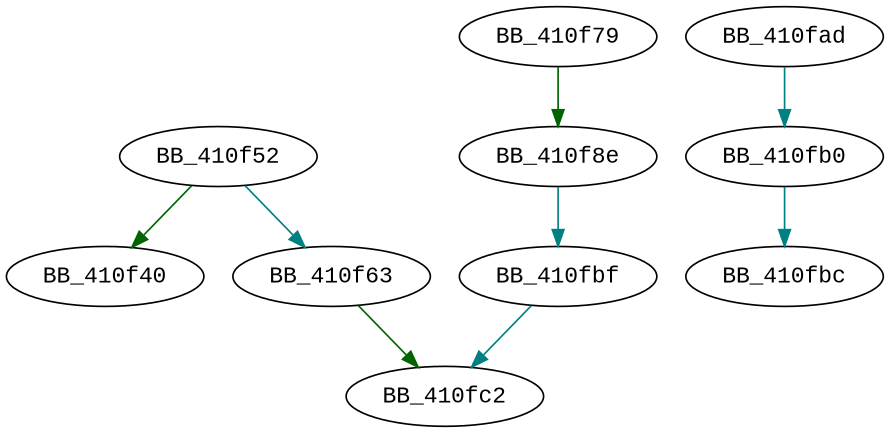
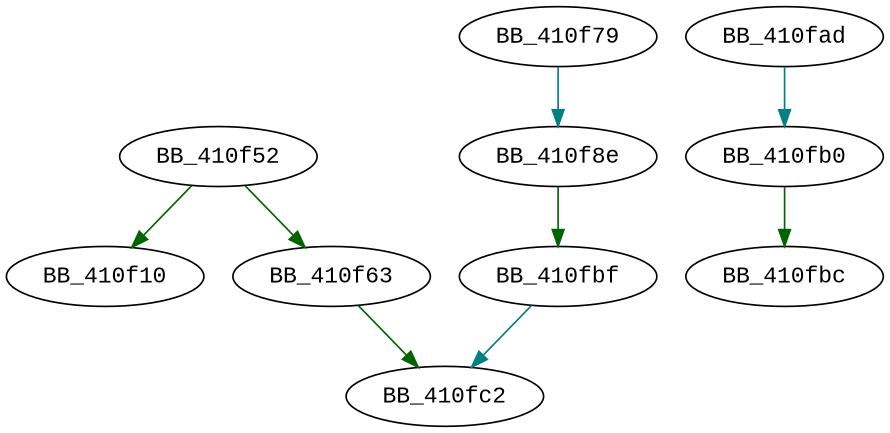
  digraph {
    fontname="Liberation Mono"
    node [fontname="Liberation Mono"]
    edge [color=teal fontname="Liberation Mono"]
    BB_410f52
-   BB_410f40
+   BB_410f40 [label=BB_410f10]
    BB_410f63
    BB_410fc2
    BB_410f79
    BB_410f8e
    BB_410fbf
    BB_410fad
    BB_410fb0
    BB_410fbc
    BB_410f52 -> BB_410f40 [color=darkgreen]
-   BB_410f52 -> BB_410f63
+   BB_410f52 -> BB_410f63 [color=darkgreen]
    BB_410f63 -> BB_410fc2 [color=darkgreen]
-   BB_410f79 -> BB_410f8e [color=darkgreen]
-   BB_410f8e -> BB_410fbf
+   BB_410f79 -> BB_410f8e
+   BB_410f8e -> BB_410fbf [color=darkgreen]
    BB_410fbf -> BB_410fc2
    BB_410fad -> BB_410fb0
-   BB_410fb0 -> BB_410fbc
+   BB_410fb0 -> BB_410fbc [color=darkgreen]
  }
